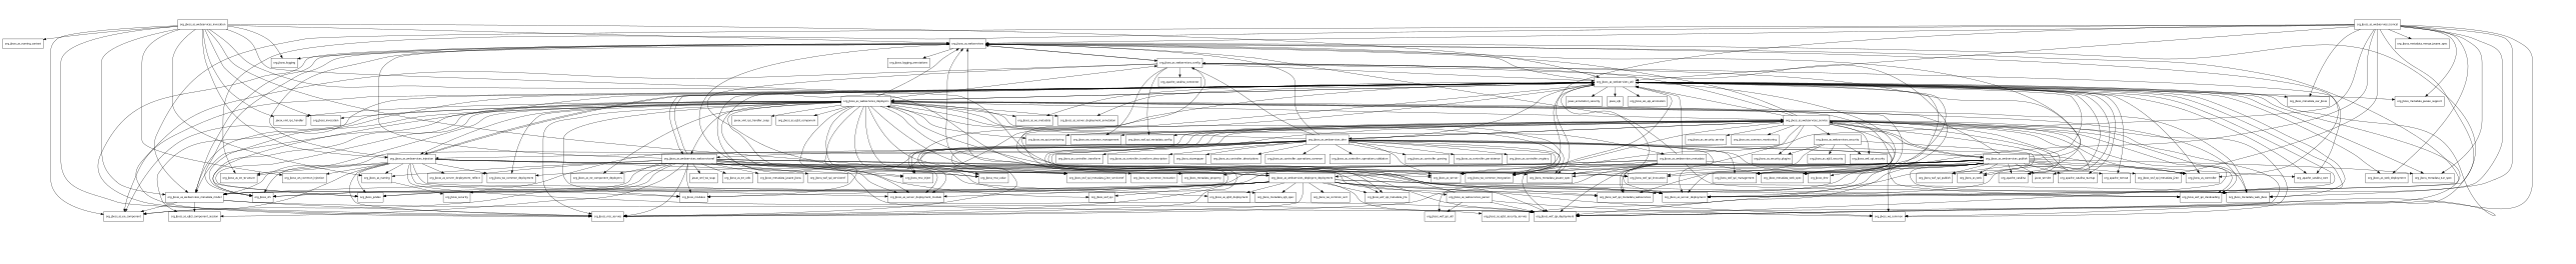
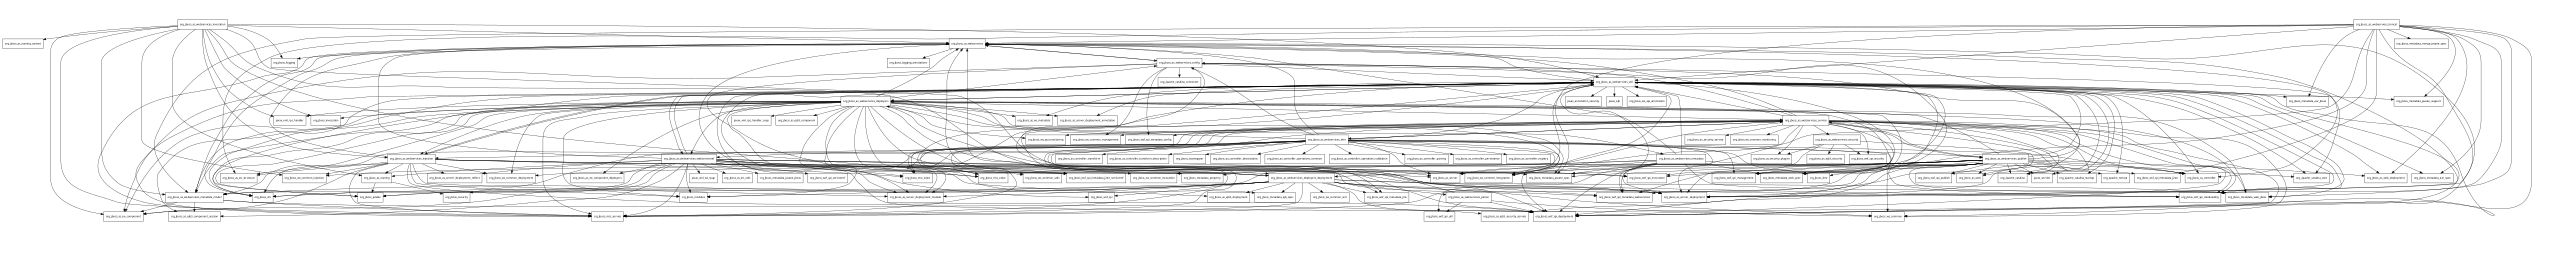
  digraph {
    fontname="Noto Sans"
    node [fontname="Noto Sans" fontsize=10.0 shape=box]
    edge [fontname="Noto Sans"]
    org_jboss_as_webservices
    org_jboss_as_controller
    org_jboss_as_server_deployment
    org_jboss_as_server_deployment_module
    org_jboss_as_webservices_config
    org_jboss_logging
    org_jboss_logging_annotations
    org_jboss_msc_service
    org_jboss_vfs
    org_jboss_wsf_spi_deployment
    org_apache_catalina_connector
    org_apache_catalina_core
    org_jboss_as_server
    org_jboss_as_web
    org_jboss_as_webservices_util
    org_jboss_msc_value
    org_jboss_ws_common_management
    org_jboss_wsf_spi_management
    org_jboss_wsf_spi_metadata_config
    org_jboss_as_webservices_deployers
    org_jboss_as_ee_component
    org_jboss_as_ee_metadata
    org_jboss_as_server_deployment_annotation
    org_jboss_as_webservices_injection
    org_jboss_as_webservices_metadata_model
    org_jboss_as_webservices_webserviceref
    org_jboss_jandex
    org_jboss_metadata_javaee_spec
    org_jboss_metadata_web_jboss
    org_jboss_metadata_web_spec
    org_jboss_modules
    org_jboss_ws_common_integration
    org_jboss_wsf_spi_classloading
    org_jboss_wsf_spi_metadata_jms
    org_jboss_wsf_spi_metadata_webservices
    org_jboss_ws_common
    javax_servlet
    org_apache_catalina
    org_apache_catalina_startup
    org_apache_tomcat
    org_jboss_as_web_deployment
    org_jboss_metadata_ear_jboss
    org_jboss_metadata_ear_spec
    org_jboss_metadata_javaee_support
    javax_annotation_security
    javax_ejb
    org_jboss_ws_api_annotation
    javax_xml_rpc_handler
    javax_xml_rpc_handler_soap
    org_jboss_as_ee_component_deployers
    org_jboss_as_ee_structure
    org_jboss_as_ejb3_component
    org_jboss_as_ejb3_component_session
    org_jboss_as_ejb3_deployment
    org_jboss_as_webservices_deployers_deployment
    org_jboss_as_webservices_metadata
    org_jboss_as_webservices_service
    org_jboss_invocation
    org_jboss_metadata_ejb_spec
    org_jboss_metadata_property
    org_jboss_ws_api_monitoring
    org_jboss_ws_common_deployment
    org_jboss_wsf_spi_invocation
    org_jboss_wsf_spi_metadata_j2ee_serviceref
    org_jboss_msc_inject
    org_jboss_as_naming
    org_jboss_as_server_deployment_reflect
    org_jboss_ws_common_injection
    org_jboss_as_ejb3_security_service
    org_jboss_wsf_spi
+   org_jboss_ws_common_utils
    javax_xml_ws_soap
    org_jboss_as_ee_utils
    org_jboss_metadata_javaee_jboss
    org_jboss_wsf_spi_serviceref
    org_jboss_as_webservices_parser
    org_jboss_ws_common_sort
    org_jboss_wsf_spi_metadata_j2ee
    org_jboss_wsf_spi_util
    org_jboss_as_webservices_dmr
    org_jboss_as_webservices_publish
    org_jboss_wsf_spi_publish
    org_jboss_as_webservices_security
    org_jboss_as_security_plugins
    org_jboss_security
    org_jboss_wsf_spi_security
    org_jboss_as_security_service
    org_jboss_ws_common_monitoring
    org_jboss_as_controller_descriptions
    org_jboss_as_controller_operations_common
    org_jboss_as_controller_operations_validation
    org_jboss_as_controller_parsing
    org_jboss_as_controller_persistence
    org_jboss_as_controller_registry
    org_jboss_as_controller_transform
    org_jboss_as_controller_transform_description
    org_jboss_dmr
    org_jboss_staxmapper
    org_jboss_ws_common_invocation
    org_jboss_as_ejb3_security
    org_jboss_as_webservices_invocation
    org_jboss_as_naming_context
    org_jboss_as_webservices_tomcat
    org_jboss_metadata_merge_javaee_spec
    org_jboss_as_webservices -> org_jboss_as_controller
    org_jboss_as_webservices -> org_jboss_as_server_deployment
    org_jboss_as_webservices -> org_jboss_as_server_deployment_module
    org_jboss_as_webservices -> org_jboss_as_webservices_config
    org_jboss_as_webservices -> org_jboss_logging
    org_jboss_as_webservices -> org_jboss_logging_annotations
    org_jboss_as_webservices -> org_jboss_msc_service
    org_jboss_as_webservices -> org_jboss_vfs
    org_jboss_as_webservices -> org_jboss_wsf_spi_deployment
    org_jboss_as_webservices_config -> org_jboss_as_webservices
    org_jboss_as_webservices_config -> org_jboss_msc_service
    org_jboss_as_webservices_config -> org_apache_catalina_connector
    org_jboss_as_webservices_config -> org_apache_catalina_core
    org_jboss_as_webservices_config -> org_jboss_as_server
    org_jboss_as_webservices_config -> org_jboss_as_web
    org_jboss_as_webservices_config -> org_jboss_as_webservices_util
    org_jboss_as_webservices_config -> org_jboss_msc_value
    org_jboss_as_webservices_config -> org_jboss_ws_common_management
    org_jboss_as_webservices_config -> org_jboss_wsf_spi_management
    org_jboss_as_webservices_config -> org_jboss_wsf_spi_metadata_config
    org_jboss_as_webservices_util -> org_jboss_as_webservices
    org_jboss_as_webservices_util -> org_jboss_as_controller
    org_jboss_as_webservices_util -> org_jboss_as_server_deployment
    org_jboss_as_webservices_util -> org_jboss_as_server_deployment_module
    org_jboss_as_webservices_util -> org_jboss_msc_service
    org_jboss_as_webservices_util -> org_jboss_vfs
    org_jboss_as_webservices_util -> org_jboss_wsf_spi_deployment
    org_jboss_as_webservices_util -> org_apache_catalina_core
    org_jboss_as_webservices_util -> org_jboss_as_server
    org_jboss_as_webservices_util -> org_jboss_wsf_spi_management
    org_jboss_as_webservices_util -> org_jboss_as_webservices_deployers
    org_jboss_as_webservices_util -> org_jboss_as_ee_component
    org_jboss_as_webservices_util -> org_jboss_as_ee_metadata
    org_jboss_as_webservices_util -> org_jboss_as_server_deployment_annotation
    org_jboss_as_webservices_util -> org_jboss_as_webservices_injection
    org_jboss_as_webservices_util -> org_jboss_as_webservices_metadata_model
    org_jboss_as_webservices_util -> org_jboss_as_webservices_webserviceref
    org_jboss_as_webservices_util -> org_jboss_jandex
    org_jboss_as_webservices_util -> org_jboss_metadata_javaee_spec
    org_jboss_as_webservices_util -> org_jboss_metadata_web_jboss
    org_jboss_as_webservices_util -> org_jboss_metadata_web_spec
    org_jboss_as_webservices_util -> org_jboss_modules
    org_jboss_as_webservices_util -> org_jboss_ws_common_integration
    org_jboss_as_webservices_util -> org_jboss_wsf_spi_classloading
    org_jboss_as_webservices_util -> org_jboss_wsf_spi_metadata_jms
    org_jboss_as_webservices_util -> org_jboss_wsf_spi_metadata_webservices
    org_jboss_as_webservices_util -> org_jboss_ws_common
    org_jboss_as_webservices_util -> javax_servlet
    org_jboss_as_webservices_util -> org_apache_catalina
    org_jboss_as_webservices_util -> org_apache_catalina_startup
    org_jboss_as_webservices_util -> org_apache_tomcat
    org_jboss_as_webservices_util -> org_jboss_as_web_deployment
    org_jboss_as_webservices_util -> org_jboss_metadata_ear_jboss
    org_jboss_as_webservices_util -> org_jboss_metadata_ear_spec
    org_jboss_as_webservices_util -> org_jboss_metadata_javaee_support
    org_jboss_as_webservices_util -> javax_annotation_security
    org_jboss_as_webservices_util -> javax_ejb
    org_jboss_as_webservices_util -> org_jboss_ws_api_annotation
    org_jboss_as_webservices_deployers -> org_jboss_as_webservices
    org_jboss_as_webservices_deployers -> org_jboss_as_server_deployment
    org_jboss_as_webservices_deployers -> org_jboss_as_server_deployment_module
    org_jboss_as_webservices_deployers -> org_jboss_as_webservices_config
    org_jboss_as_webservices_deployers -> org_jboss_msc_service
    org_jboss_as_webservices_deployers -> org_jboss_vfs
    org_jboss_as_webservices_deployers -> org_jboss_wsf_spi_deployment
    org_jboss_as_webservices_deployers -> org_jboss_as_webservices_util
    org_jboss_as_webservices_deployers -> org_jboss_as_ee_component
    org_jboss_as_webservices_deployers -> org_jboss_as_ee_metadata
    org_jboss_as_webservices_deployers -> org_jboss_as_server_deployment_annotation
    org_jboss_as_webservices_deployers -> org_jboss_as_webservices_injection
    org_jboss_as_webservices_deployers -> org_jboss_as_webservices_metadata_model
    org_jboss_as_webservices_deployers -> org_jboss_as_webservices_webserviceref
    org_jboss_as_webservices_deployers -> org_jboss_jandex
    org_jboss_as_webservices_deployers -> org_jboss_metadata_javaee_spec
    org_jboss_as_webservices_deployers -> org_jboss_metadata_web_jboss
    org_jboss_as_webservices_deployers -> org_jboss_metadata_web_spec
    org_jboss_as_webservices_deployers -> org_jboss_modules
    org_jboss_as_webservices_deployers -> org_jboss_ws_common_integration
    org_jboss_as_webservices_deployers -> org_jboss_wsf_spi_classloading
    org_jboss_as_webservices_deployers -> org_jboss_wsf_spi_metadata_jms
    org_jboss_as_webservices_deployers -> org_jboss_wsf_spi_metadata_webservices
    org_jboss_as_webservices_deployers -> javax_xml_rpc_handler
    org_jboss_as_webservices_deployers -> javax_xml_rpc_handler_soap
    org_jboss_as_webservices_deployers -> org_jboss_as_ee_component_deployers
    org_jboss_as_webservices_deployers -> org_jboss_as_ee_structure
    org_jboss_as_webservices_deployers -> org_jboss_as_ejb3_component
    org_jboss_as_webservices_deployers -> org_jboss_as_ejb3_component_session
    org_jboss_as_webservices_deployers -> org_jboss_as_ejb3_deployment
    org_jboss_as_webservices_deployers -> org_jboss_as_webservices_deployers_deployment
    org_jboss_as_webservices_deployers -> org_jboss_as_webservices_metadata
    org_jboss_as_webservices_deployers -> org_jboss_as_webservices_service
    org_jboss_as_webservices_deployers -> org_jboss_invocation
    org_jboss_as_webservices_deployers -> org_jboss_metadata_ejb_spec
    org_jboss_as_webservices_deployers -> org_jboss_metadata_property
    org_jboss_as_webservices_deployers -> org_jboss_ws_api_monitoring
    org_jboss_as_webservices_deployers -> org_jboss_ws_common_deployment
    org_jboss_as_webservices_deployers -> org_jboss_wsf_spi_invocation
    org_jboss_as_webservices_deployers -> org_jboss_wsf_spi_metadata_j2ee_serviceref
    org_jboss_as_webservices_injection -> org_jboss_as_webservices
    org_jboss_as_webservices_injection -> org_jboss_as_server_deployment
    org_jboss_as_webservices_injection -> org_jboss_as_server_deployment_module
    org_jboss_as_webservices_injection -> org_jboss_msc_service
    org_jboss_as_webservices_injection -> org_jboss_vfs
    org_jboss_as_webservices_injection -> org_jboss_wsf_spi_deployment
    org_jboss_as_webservices_injection -> org_jboss_as_server
    org_jboss_as_webservices_injection -> org_jboss_as_webservices_util
    org_jboss_as_webservices_injection -> org_jboss_as_ee_component
-   org_jboss_as_webservices_injection -> org_jboss_jandex
+   org_jboss_as_naming -> org_jboss_jandex
    org_jboss_as_webservices_injection -> org_jboss_modules
    org_jboss_as_webservices_injection -> org_jboss_ws_common_integration
    org_jboss_as_webservices_injection -> org_jboss_as_ee_structure
    org_jboss_as_webservices_injection -> org_jboss_ws_common_deployment
    org_jboss_as_webservices_injection -> org_jboss_msc_inject
    org_jboss_as_webservices_injection -> org_jboss_as_naming
    org_jboss_as_webservices_injection -> org_jboss_as_server_deployment_reflect
    org_jboss_as_webservices_injection -> org_jboss_ws_common_injection
    org_jboss_as_webservices_metadata_model -> org_jboss_as_webservices
    org_jboss_as_webservices_metadata_model -> org_jboss_msc_service
    org_jboss_as_webservices_metadata_model -> org_jboss_as_ee_component
    org_jboss_as_webservices_metadata_model -> org_jboss_as_ejb3_component_session
    org_jboss_as_webservices_metadata_model -> org_jboss_as_ejb3_security_service
    org_jboss_as_webservices_webserviceref -> org_jboss_as_webservices
    org_jboss_as_webservices_webserviceref -> org_jboss_as_server_deployment
    org_jboss_as_webservices_webserviceref -> org_jboss_as_server_deployment_module
    org_jboss_as_webservices_webserviceref -> org_jboss_msc_service
    org_jboss_as_webservices_webserviceref -> org_jboss_vfs
    org_jboss_as_webservices_webserviceref -> org_jboss_wsf_spi_deployment
    org_jboss_as_webservices_webserviceref -> org_jboss_as_webservices_util
    org_jboss_as_webservices_webserviceref -> org_jboss_msc_value
    org_jboss_as_webservices_webserviceref -> org_jboss_as_ee_component
    org_jboss_as_webservices_webserviceref -> org_jboss_jandex
    org_jboss_as_webservices_webserviceref -> org_jboss_metadata_javaee_spec
    org_jboss_as_webservices_webserviceref -> org_jboss_modules
    org_jboss_as_webservices_webserviceref -> org_jboss_wsf_spi_classloading
    org_jboss_as_webservices_webserviceref -> org_jboss_as_ee_component_deployers
    org_jboss_as_webservices_webserviceref -> org_jboss_as_ejb3_component_session
    org_jboss_as_webservices_webserviceref -> org_jboss_wsf_spi_metadata_j2ee_serviceref
    org_jboss_as_webservices_webserviceref -> org_jboss_msc_inject
    org_jboss_as_webservices_webserviceref -> org_jboss_as_naming
    org_jboss_as_webservices_webserviceref -> org_jboss_as_server_deployment_reflect
    org_jboss_as_webservices_webserviceref -> org_jboss_wsf_spi
+   org_jboss_as_webservices_webserviceref -> org_jboss_ws_common_utils
    org_jboss_as_webservices_webserviceref -> javax_xml_ws_soap
    org_jboss_as_webservices_webserviceref -> org_jboss_as_ee_utils
    org_jboss_as_webservices_webserviceref -> org_jboss_metadata_javaee_jboss
    org_jboss_as_webservices_webserviceref -> org_jboss_wsf_spi_serviceref
    org_jboss_as_webservices_deployers_deployment -> org_jboss_as_webservices
    org_jboss_as_webservices_deployers_deployment -> org_jboss_as_server_deployment
    org_jboss_as_webservices_deployers_deployment -> org_jboss_as_server_deployment_module
    org_jboss_as_webservices_deployers_deployment -> org_jboss_msc_service
    org_jboss_as_webservices_deployers_deployment -> org_jboss_vfs
    org_jboss_as_webservices_deployers_deployment -> org_jboss_wsf_spi_deployment
    org_jboss_as_webservices_deployers_deployment -> org_jboss_as_webservices_util
    org_jboss_as_webservices_deployers_deployment -> org_jboss_as_webservices_metadata_model
    org_jboss_as_webservices_deployers_deployment -> org_jboss_jandex
    org_jboss_as_webservices_deployers_deployment -> org_jboss_metadata_web_jboss
    org_jboss_as_webservices_deployers_deployment -> org_jboss_modules
    org_jboss_as_webservices_deployers_deployment -> org_jboss_wsf_spi_classloading
    org_jboss_as_webservices_deployers_deployment -> org_jboss_wsf_spi_metadata_jms
    org_jboss_as_webservices_deployers_deployment -> org_jboss_wsf_spi_metadata_webservices
    org_jboss_as_webservices_deployers_deployment -> org_jboss_ws_common
    org_jboss_as_webservices_deployers_deployment -> org_jboss_as_ejb3_deployment
    org_jboss_as_webservices_deployers_deployment -> org_jboss_metadata_ejb_spec
    org_jboss_as_webservices_deployers_deployment -> org_jboss_wsf_spi
    org_jboss_as_webservices_deployers_deployment -> org_jboss_as_webservices_parser
    org_jboss_as_webservices_deployers_deployment -> org_jboss_ws_common_sort
    org_jboss_as_webservices_metadata -> org_jboss_as_webservices
    org_jboss_as_webservices_metadata -> org_jboss_as_server_deployment
    org_jboss_as_webservices_metadata -> org_jboss_wsf_spi_deployment
    org_jboss_as_webservices_metadata -> org_jboss_as_webservices_util
-   org_jboss_as_webservices_metadata -> org_jboss_as_webservices_metadata_model
+   org_jboss_as_webservices_metadata -> org_jboss_ws_common_injection
    org_jboss_as_webservices_metadata -> org_jboss_metadata_javaee_spec
    org_jboss_as_webservices_metadata -> org_jboss_metadata_web_jboss
    org_jboss_as_webservices_metadata -> org_jboss_metadata_web_spec
    org_jboss_as_webservices_metadata -> org_jboss_ws_common_integration
    org_jboss_as_webservices_metadata -> org_jboss_wsf_spi_metadata_webservices
    org_jboss_as_webservices_metadata -> org_jboss_metadata_property
    org_jboss_as_webservices_metadata -> org_jboss_wsf_spi_metadata_j2ee
    org_jboss_as_webservices_metadata -> org_jboss_wsf_spi_util
    org_jboss_as_webservices_service -> org_jboss_as_webservices
    org_jboss_as_webservices_service -> org_jboss_as_controller
    org_jboss_as_webservices_service -> org_jboss_as_server_deployment
    org_jboss_as_webservices_service -> org_jboss_as_webservices_config
    org_jboss_as_webservices_service -> org_jboss_msc_service
    org_jboss_as_webservices_service -> org_jboss_wsf_spi_deployment
    org_jboss_as_webservices_service -> org_jboss_as_server
    org_jboss_as_webservices_service -> org_jboss_as_web
    org_jboss_as_webservices_service -> org_jboss_as_webservices_util
    org_jboss_as_webservices_service -> org_jboss_msc_value
    org_jboss_as_webservices_service -> org_jboss_ws_common_management
    org_jboss_as_webservices_service -> org_jboss_wsf_spi_management
    org_jboss_as_webservices_service -> org_jboss_wsf_spi_metadata_config
    org_jboss_as_webservices_service -> org_jboss_as_webservices_metadata_model
    org_jboss_as_webservices_service -> org_jboss_metadata_web_jboss
    org_jboss_as_webservices_service -> org_jboss_wsf_spi_classloading
    org_jboss_as_webservices_service -> org_jboss_wsf_spi_metadata_webservices
    org_jboss_as_webservices_service -> org_jboss_ws_common
    org_jboss_as_webservices_service -> org_apache_catalina
    org_jboss_as_webservices_service -> org_jboss_ws_api_monitoring
    org_jboss_as_webservices_service -> org_jboss_wsf_spi_metadata_j2ee_serviceref
    org_jboss_as_webservices_service -> org_jboss_msc_inject
    org_jboss_as_webservices_service -> org_jboss_as_ejb3_security_service
    org_jboss_as_webservices_service -> org_jboss_as_webservices_dmr
    org_jboss_as_webservices_service -> org_jboss_as_webservices_publish
    org_jboss_as_webservices_service -> org_jboss_wsf_spi_publish
    org_jboss_as_webservices_service -> org_jboss_as_webservices_security
    org_jboss_as_webservices_service -> org_jboss_as_security_plugins
    org_jboss_as_webservices_service -> org_jboss_security
    org_jboss_as_webservices_service -> org_jboss_wsf_spi_security
    org_jboss_as_webservices_service -> org_jboss_as_security_service
    org_jboss_as_webservices_service -> org_jboss_ws_common_monitoring
    org_jboss_as_naming -> org_jboss_security
    org_jboss_as_webservices_parser -> org_jboss_as_webservices
    org_jboss_as_webservices_parser -> org_jboss_wsf_spi_deployment
    org_jboss_as_webservices_parser -> org_jboss_ws_common
    org_jboss_as_webservices_parser -> org_jboss_wsf_spi_util
    org_jboss_as_webservices_dmr -> org_jboss_as_webservices
    org_jboss_as_webservices_dmr -> org_jboss_as_controller
    org_jboss_as_webservices_dmr -> org_jboss_as_server_deployment
    org_jboss_as_webservices_dmr -> org_jboss_as_webservices_config
    org_jboss_as_webservices_dmr -> org_jboss_msc_service
    org_jboss_as_webservices_dmr -> org_jboss_wsf_spi_deployment
    org_jboss_as_webservices_dmr -> org_jboss_as_server
    org_jboss_as_webservices_dmr -> org_jboss_as_webservices_util
    org_jboss_as_webservices_dmr -> org_jboss_msc_value
    org_jboss_as_webservices_dmr -> org_jboss_wsf_spi_management
    org_jboss_as_webservices_dmr -> org_jboss_as_webservices_deployers
    org_jboss_as_webservices_dmr -> org_jboss_as_webservices_injection
    org_jboss_as_webservices_dmr -> org_jboss_as_webservices_webserviceref
    org_jboss_as_webservices_dmr -> org_jboss_ws_common_integration
    org_jboss_as_webservices_dmr -> org_jboss_ws_common
    org_jboss_as_webservices_dmr -> org_jboss_as_webservices_deployers_deployment
    org_jboss_as_webservices_dmr -> org_jboss_as_webservices_service
    org_jboss_as_webservices_dmr -> org_jboss_wsf_spi_metadata_j2ee_serviceref
    org_jboss_as_webservices_dmr -> org_jboss_msc_inject
+   org_jboss_as_webservices_dmr -> org_jboss_ws_common_utils
    org_jboss_as_webservices_dmr -> org_jboss_as_webservices_publish
    org_jboss_as_webservices_dmr -> org_jboss_as_controller_descriptions
    org_jboss_as_webservices_dmr -> org_jboss_as_controller_operations_common
    org_jboss_as_webservices_dmr -> org_jboss_as_controller_operations_validation
    org_jboss_as_webservices_dmr -> org_jboss_as_controller_parsing
    org_jboss_as_webservices_dmr -> org_jboss_as_controller_persistence
    org_jboss_as_webservices_dmr -> org_jboss_as_controller_registry
    org_jboss_as_webservices_dmr -> org_jboss_as_controller_transform
    org_jboss_as_webservices_dmr -> org_jboss_as_controller_transform_description
    org_jboss_as_webservices_dmr -> org_jboss_dmr
    org_jboss_as_webservices_dmr -> org_jboss_staxmapper
    org_jboss_as_webservices_publish -> org_jboss_as_webservices
    org_jboss_as_webservices_publish -> org_jboss_as_controller
    org_jboss_as_webservices_publish -> org_jboss_as_server_deployment
    org_jboss_as_webservices_publish -> org_jboss_msc_service
    org_jboss_as_webservices_publish -> org_jboss_wsf_spi_deployment
    org_jboss_as_webservices_publish -> org_apache_catalina_core
    org_jboss_as_webservices_publish -> org_jboss_as_server
    org_jboss_as_webservices_publish -> org_jboss_as_web
    org_jboss_as_webservices_publish -> org_jboss_as_webservices_util
    org_jboss_as_webservices_publish -> org_jboss_wsf_spi_management
    org_jboss_as_webservices_publish -> org_jboss_as_webservices_deployers
    org_jboss_as_webservices_publish -> org_jboss_as_webservices_metadata_model
    org_jboss_as_webservices_publish -> org_jboss_metadata_javaee_spec
    org_jboss_as_webservices_publish -> org_jboss_metadata_web_jboss
    org_jboss_as_webservices_publish -> org_jboss_metadata_web_spec
    org_jboss_as_webservices_publish -> org_jboss_ws_common_integration
    org_jboss_as_webservices_publish -> org_jboss_wsf_spi_classloading
    org_jboss_as_webservices_publish -> org_jboss_wsf_spi_metadata_webservices
    org_jboss_as_webservices_publish -> javax_servlet
    org_jboss_as_webservices_publish -> org_apache_catalina
    org_jboss_as_webservices_publish -> org_apache_catalina_startup
    org_jboss_as_webservices_publish -> org_apache_tomcat
-   org_jboss_as_webservices_publish -> org_jboss_metadata_ear_spec
+   org_jboss_as_webservices_publish -> org_jboss_as_web_deployment
    org_jboss_as_webservices_publish -> org_jboss_as_webservices_deployers_deployment
    org_jboss_as_webservices_publish -> org_jboss_as_webservices_service
    org_jboss_as_webservices_publish -> org_jboss_ws_common_deployment
    org_jboss_as_webservices_publish -> org_jboss_wsf_spi_invocation
    org_jboss_as_webservices_publish -> org_jboss_wsf_spi_publish
    org_jboss_as_webservices_publish -> org_jboss_dmr
    org_jboss_as_webservices_publish -> org_jboss_ws_common_invocation
    org_jboss_as_webservices_security -> org_jboss_wsf_spi_invocation
    org_jboss_as_webservices_security -> org_jboss_as_ejb3_security_service
    org_jboss_as_webservices_security -> org_jboss_as_security_plugins
    org_jboss_as_webservices_security -> org_jboss_wsf_spi_security
    org_jboss_as_webservices_security -> org_jboss_as_ejb3_security
    org_jboss_as_webservices_invocation -> org_jboss_as_webservices
    org_jboss_as_webservices_invocation -> org_jboss_logging
    org_jboss_as_webservices_invocation -> org_jboss_msc_service
    org_jboss_as_webservices_invocation -> org_jboss_wsf_spi_deployment
    org_jboss_as_webservices_invocation -> org_jboss_as_webservices_util
    org_jboss_as_webservices_invocation -> org_jboss_as_ee_component
    org_jboss_as_webservices_invocation -> org_jboss_as_webservices_injection
    org_jboss_as_webservices_invocation -> org_jboss_as_webservices_metadata_model
    org_jboss_as_webservices_invocation -> javax_xml_rpc_handler
    org_jboss_as_webservices_invocation -> org_jboss_invocation
    org_jboss_as_webservices_invocation -> org_jboss_wsf_spi_invocation
    org_jboss_as_webservices_invocation -> org_jboss_as_naming
    org_jboss_as_webservices_invocation -> org_jboss_ws_common_injection
    org_jboss_as_webservices_invocation -> org_jboss_ws_common_invocation
    org_jboss_as_webservices_invocation -> org_jboss_as_naming_context
    org_jboss_as_webservices_tomcat -> org_jboss_as_webservices
    org_jboss_as_webservices_tomcat -> org_jboss_as_server_deployment
    org_jboss_as_webservices_tomcat -> org_jboss_wsf_spi_deployment
    org_jboss_as_webservices_tomcat -> org_jboss_as_webservices_util
    org_jboss_as_webservices_tomcat -> org_jboss_as_webservices_metadata_model
    org_jboss_as_webservices_tomcat -> org_jboss_metadata_javaee_spec
    org_jboss_as_webservices_tomcat -> org_jboss_metadata_web_jboss
    org_jboss_as_webservices_tomcat -> org_jboss_metadata_web_spec
    org_jboss_as_webservices_tomcat -> org_jboss_ws_common_integration
    org_jboss_as_webservices_tomcat -> org_jboss_wsf_spi_classloading
    org_jboss_as_webservices_tomcat -> org_jboss_as_web_deployment
    org_jboss_as_webservices_tomcat -> org_jboss_metadata_ear_jboss
    org_jboss_as_webservices_tomcat -> org_jboss_metadata_ear_spec
    org_jboss_as_webservices_tomcat -> org_jboss_metadata_javaee_support
    org_jboss_as_webservices_tomcat -> org_jboss_as_ee_structure
    org_jboss_as_webservices_tomcat -> org_jboss_wsf_spi_metadata_j2ee
    org_jboss_as_webservices_tomcat -> org_jboss_metadata_merge_javaee_spec
  }
